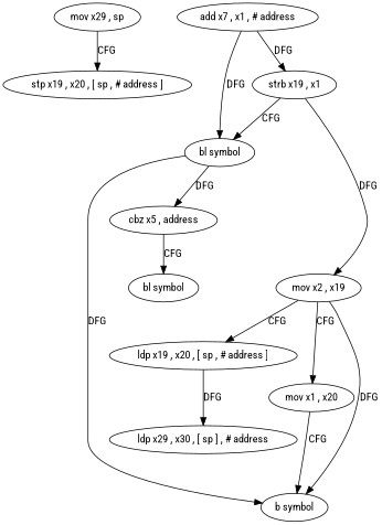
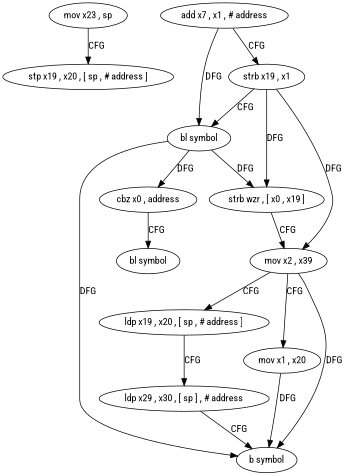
  digraph {
    fontname="Roboto Condensed"
    node [fontname="Roboto Condensed"]
    edge [fontname="Roboto Condensed"]
-   n1 [label="mov x29 , sp"]
+   n1 [label="mov x23 , sp"]
    n2 [label="stp x19 , x20 , [ sp , # address ]"]
    n3 [label="add x7 , x1 , # address"]
    n4 [label="strb x19 , x1"]
    n5 [label="bl symbol"]
    n6 [label="mov x1 , x20"]
    n7 [label="b symbol"]
-   n9 [label="mov x2 , x19"]
-   n10 [label="cbz x5 , address"]
+   n8 [label="strb wzr , [ x0 , x19 ]"]
+   n9 [label="mov x2 , x39"]
+   n10 [label="cbz x0 , address"]
    n11 [label="ldp x19 , x20 , [ sp , # address ]"]
    n12 [label="bl symbol"]
    n13 [label="ldp x29 , x30 , [ sp ] , # address"]
    n1 -> n2 [label=CFG]
-   n3 -> n4 [label=DFG]
+   n3 -> n4 [label=CFG]
    n3 -> n5 [label=DFG]
    n4 -> n5 [label=CFG]
+   n4 -> n8 [label=DFG]
    n4 -> n9 [label=DFG]
    n5 -> n7 [label=DFG]
+   n5 -> n8 [label=DFG]
    n5 -> n10 [label=DFG]
-   n6 -> n7 [label=CFG]
+   n6 -> n7 [label=DFG]
+   n8 -> n9 [label=CFG]
    n9 -> n6 [label=CFG]
    n9 -> n7 [label=DFG]
    n9 -> n11 [label=CFG]
    n10 -> n12 [label=CFG]
-   n11 -> n13 [label=DFG]
+   n11 -> n13 [label=CFG]
+   n13 -> n7 [label=CFG]
  }
